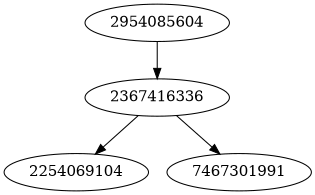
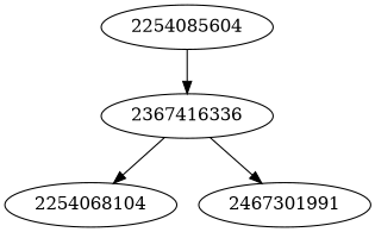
  strict digraph {
    n1 [label=2367416336]
-   2254069104
-   2467301991 [label=7467301991]
-   2254085604 [label=2954085604]
+   2254069104 [label=2254068104]
+   2467301991
+   2254085604
    n1 -> 2254069104
    n1 -> 2467301991
    2254085604 -> n1
  }
